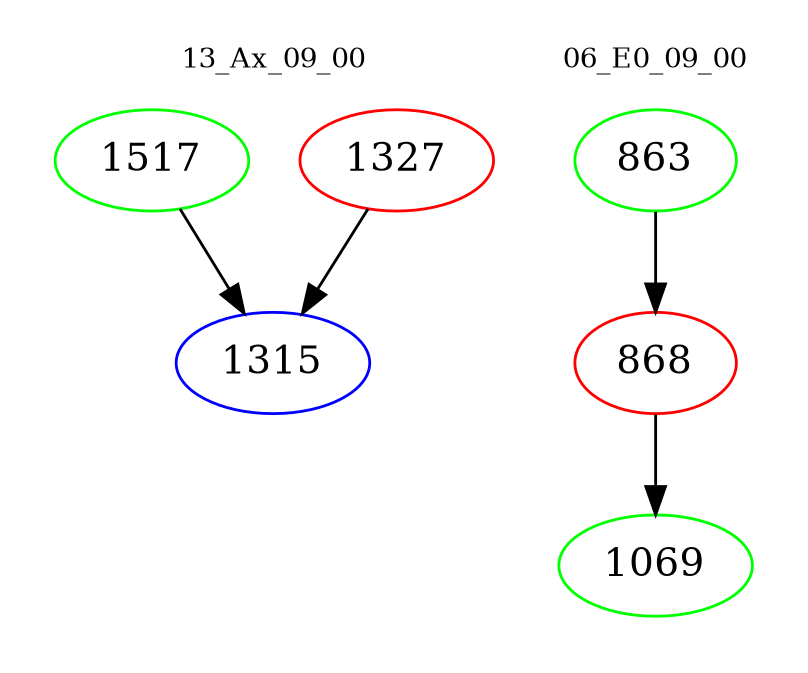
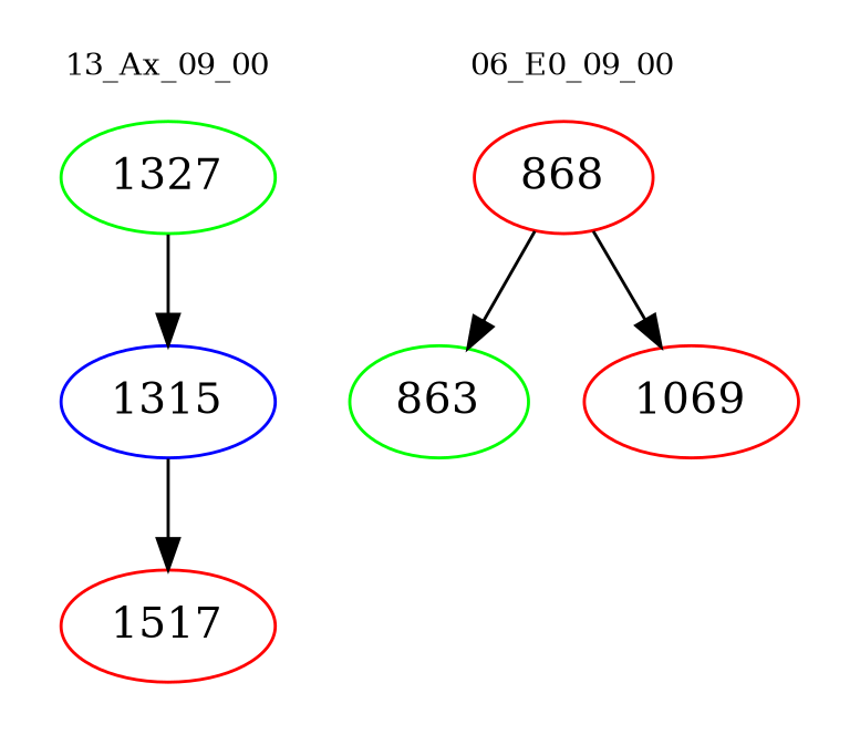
  digraph {
    node [color=red]
    edge [color=black]
-   n1 [label=1327]
+   n1 [color=green label=1327]
    n2 [color=blue label=1315]
-   n3 [color=green label=1517]
+   n3 [label=1517]
    n4 [color=green label=863]
    n5 [label=868]
-   n6 [color=green label=1069]
+   n6 [label=1069]
    subgraph cluster_1 {
      color=white
      fontsize=10
      label="13_Ax_09_00"
      n1
      n2
      n3
    }
    subgraph cluster_2 {
      color=white
      fontsize=10
      label="06_E0_09_00"
      n4
      n5
      n6
    }
    n1 -> n2
-   n3 -> n2
-   n4 -> n5
+   n2 -> n3
+   n5 -> n4
    n5 -> n6
  }
